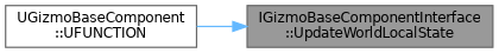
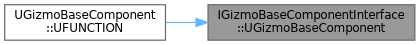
  digraph {
    rankdir=RL
    node [fontname=Helvetica fontsize=10 shape=box style=filled]
-   n1 [color=gray40 fillcolor=grey60 fontcolor=black height=0.2 label="IGizmoBaseComponentInterface\l::UpdateWorldLocalState" width=0.4]
+   n1 [color=gray40 fillcolor=grey60 fontcolor=black height=0.2 label="IGizmoBaseComponentInterface\l::UGizmoBaseComponent" width=0.4]
    n2 [color=grey40 fillcolor=white height=0.2 label="UGizmoBaseComponent\l::UFUNCTION" width=0.4]
    n1 -> n2 [color=steelblue1 dir=back fontname=Helvetica fontsize=10 labelfontname=Helvetica labelfontsize=10 style=solid]
  }
